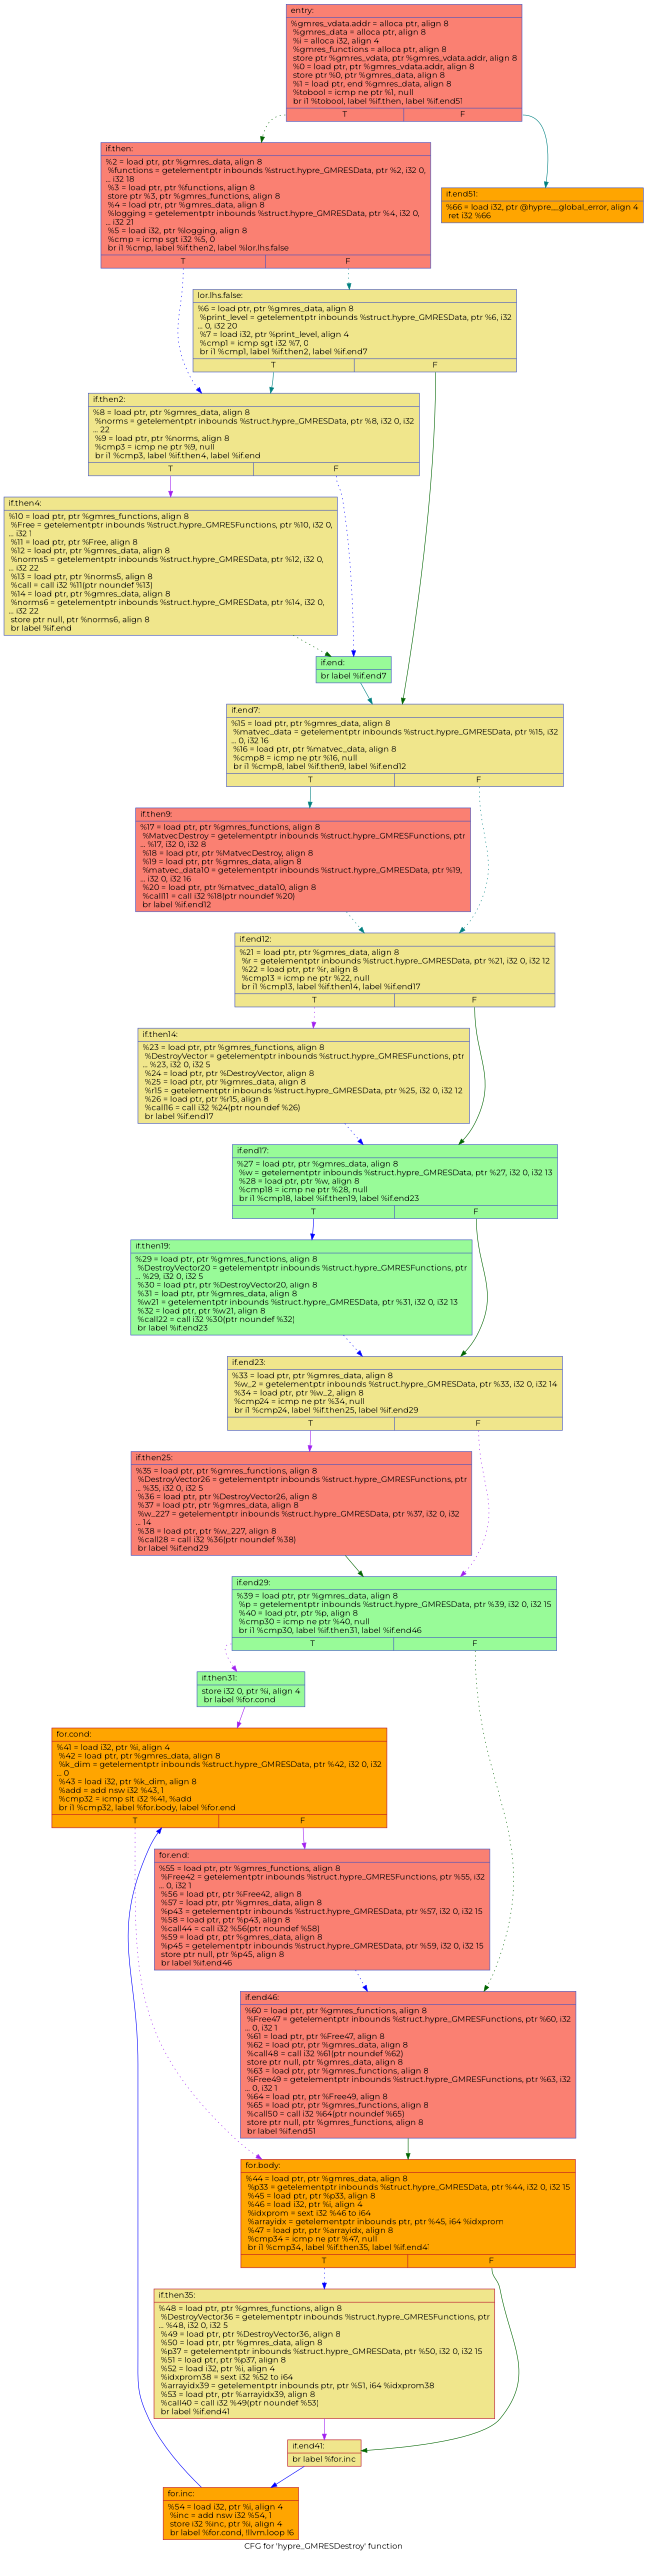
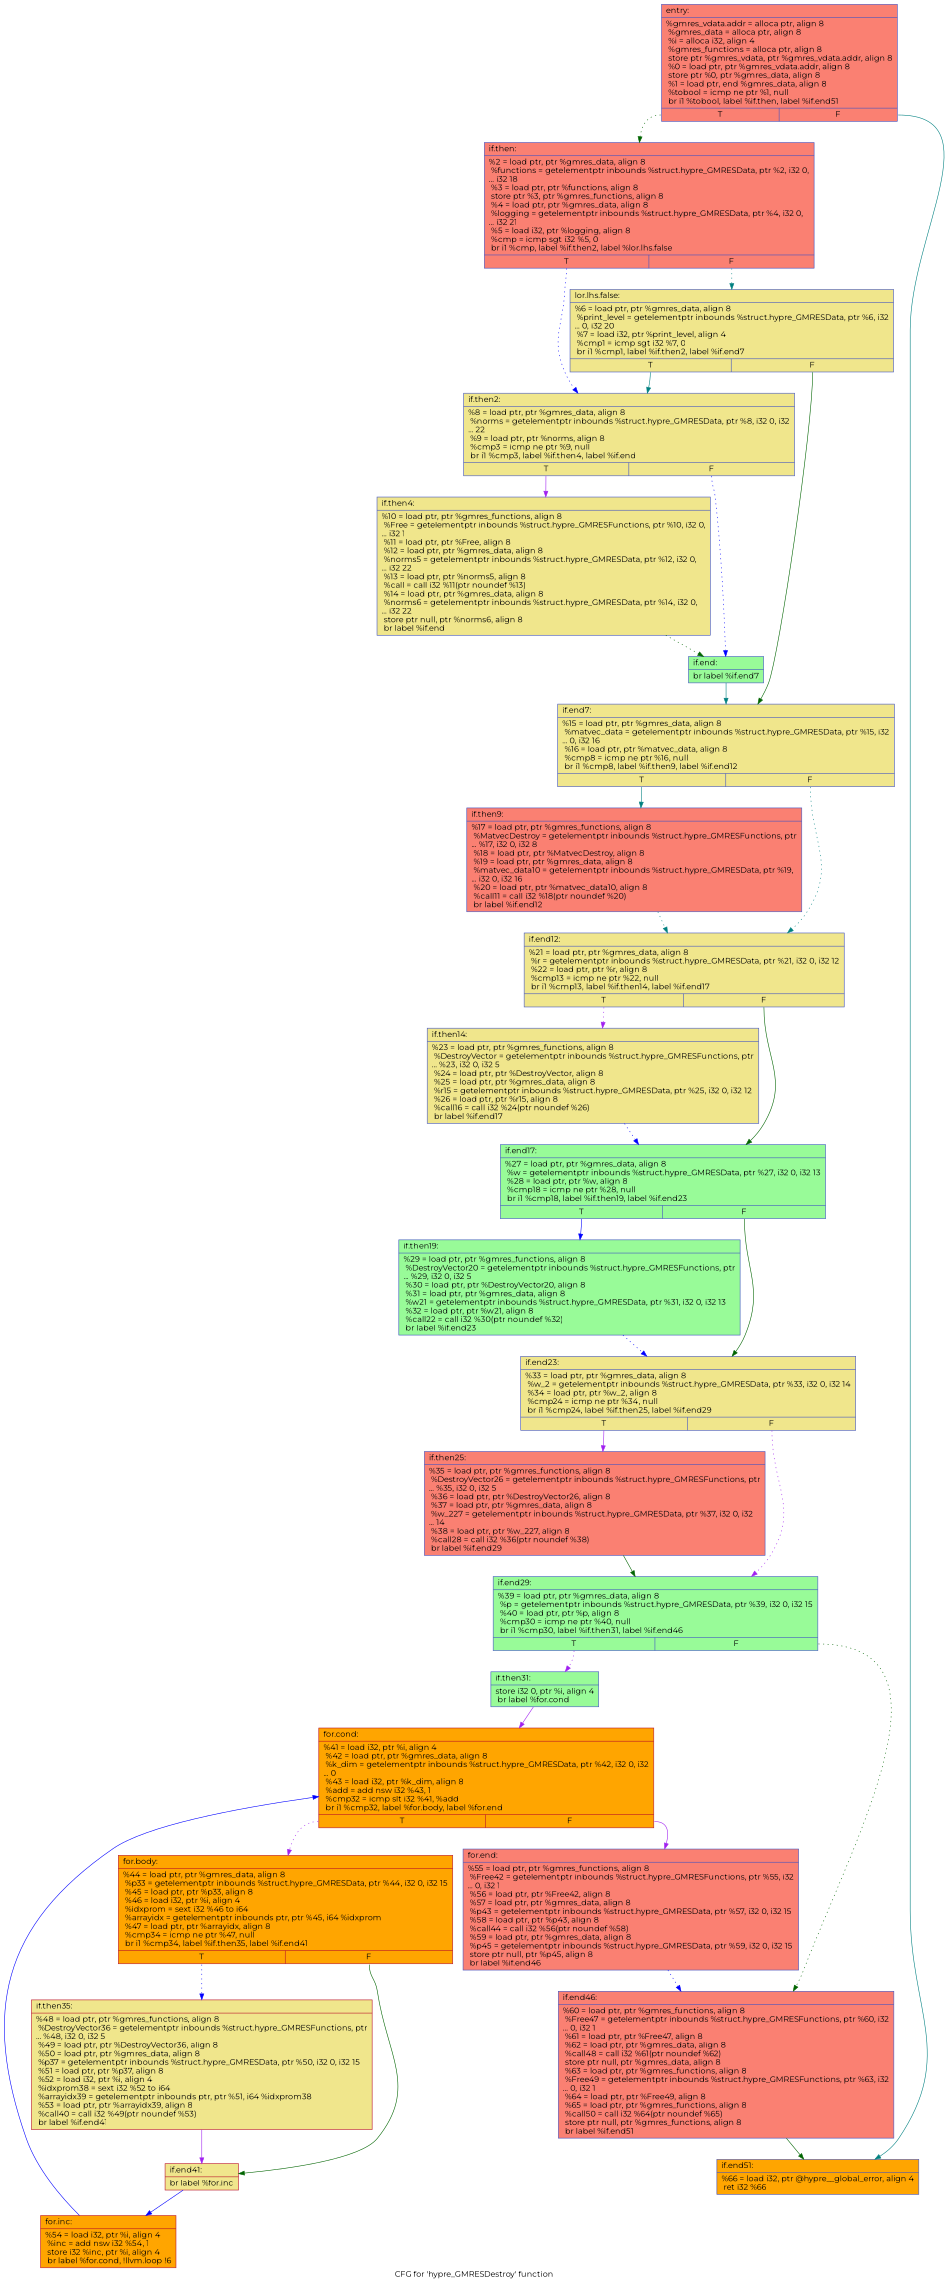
  digraph {
    fontname=Montserrat
    label="CFG for 'hypre_GMRESDestroy' function"
    node [color="#3d50c3ff" fillcolor=khaki fontname=Montserrat shape=record style=filled]
    edge [color=darkgreen fontname=Montserrat style=solid]
    n1 [fillcolor=salmon label="{entry:\l|  %gmres_vdata.addr = alloca ptr, align 8\l  %gmres_data = alloca ptr, align 8\l  %i = alloca i32, align 4\l  %gmres_functions = alloca ptr, align 8\l  store ptr %gmres_vdata, ptr %gmres_vdata.addr, align 8\l  %0 = load ptr, ptr %gmres_vdata.addr, align 8\l  store ptr %0, ptr %gmres_data, align 8\l  %1 = load ptr, end %gmres_data, align 8\l  %tobool = icmp ne ptr %1, null\l  br i1 %tobool, label %if.then, label %if.end51\l|{<s0>T|<s1>F}}"]
    n2 [fillcolor=salmon label="{if.then:\l|  %2 = load ptr, ptr %gmres_data, align 8\l  %functions = getelementptr inbounds %struct.hypre_GMRESData, ptr %2, i32 0,\l... i32 18\l  %3 = load ptr, ptr %functions, align 8\l  store ptr %3, ptr %gmres_functions, align 8\l  %4 = load ptr, ptr %gmres_data, align 8\l  %logging = getelementptr inbounds %struct.hypre_GMRESData, ptr %4, i32 0,\l... i32 21\l  %5 = load i32, ptr %logging, align 8\l  %cmp = icmp sgt i32 %5, 0\l  br i1 %cmp, label %if.then2, label %lor.lhs.false\l|{<s0>T|<s1>F}}"]
    n3 [fillcolor=orange label="{if.end51:\l|  %66 = load i32, ptr @hypre__global_error, align 4\l  ret i32 %66\l}"]
    n4 [label="{if.then2:\l|  %8 = load ptr, ptr %gmres_data, align 8\l  %norms = getelementptr inbounds %struct.hypre_GMRESData, ptr %8, i32 0, i32\l... 22\l  %9 = load ptr, ptr %norms, align 8\l  %cmp3 = icmp ne ptr %9, null\l  br i1 %cmp3, label %if.then4, label %if.end\l|{<s0>T|<s1>F}}"]
    n5 [label="{lor.lhs.false:\l|  %6 = load ptr, ptr %gmres_data, align 8\l  %print_level = getelementptr inbounds %struct.hypre_GMRESData, ptr %6, i32\l... 0, i32 20\l  %7 = load i32, ptr %print_level, align 4\l  %cmp1 = icmp sgt i32 %7, 0\l  br i1 %cmp1, label %if.then2, label %if.end7\l|{<s0>T|<s1>F}}"]
    n6 [label="{if.then4:\l|  %10 = load ptr, ptr %gmres_functions, align 8\l  %Free = getelementptr inbounds %struct.hypre_GMRESFunctions, ptr %10, i32 0,\l... i32 1\l  %11 = load ptr, ptr %Free, align 8\l  %12 = load ptr, ptr %gmres_data, align 8\l  %norms5 = getelementptr inbounds %struct.hypre_GMRESData, ptr %12, i32 0,\l... i32 22\l  %13 = load ptr, ptr %norms5, align 8\l  %call = call i32 %11(ptr noundef %13)\l  %14 = load ptr, ptr %gmres_data, align 8\l  %norms6 = getelementptr inbounds %struct.hypre_GMRESData, ptr %14, i32 0,\l... i32 22\l  store ptr null, ptr %norms6, align 8\l  br label %if.end\l}"]
    n7 [fillcolor=palegreen label="{if.end:\l|  br label %if.end7\l}"]
    n8 [label="{if.end7:\l|  %15 = load ptr, ptr %gmres_data, align 8\l  %matvec_data = getelementptr inbounds %struct.hypre_GMRESData, ptr %15, i32\l... 0, i32 16\l  %16 = load ptr, ptr %matvec_data, align 8\l  %cmp8 = icmp ne ptr %16, null\l  br i1 %cmp8, label %if.then9, label %if.end12\l|{<s0>T|<s1>F}}"]
    n9 [fillcolor=salmon label="{if.then9:\l|  %17 = load ptr, ptr %gmres_functions, align 8\l  %MatvecDestroy = getelementptr inbounds %struct.hypre_GMRESFunctions, ptr\l... %17, i32 0, i32 8\l  %18 = load ptr, ptr %MatvecDestroy, align 8\l  %19 = load ptr, ptr %gmres_data, align 8\l  %matvec_data10 = getelementptr inbounds %struct.hypre_GMRESData, ptr %19,\l... i32 0, i32 16\l  %20 = load ptr, ptr %matvec_data10, align 8\l  %call11 = call i32 %18(ptr noundef %20)\l  br label %if.end12\l}"]
    n10 [label="{if.end12:\l|  %21 = load ptr, ptr %gmres_data, align 8\l  %r = getelementptr inbounds %struct.hypre_GMRESData, ptr %21, i32 0, i32 12\l  %22 = load ptr, ptr %r, align 8\l  %cmp13 = icmp ne ptr %22, null\l  br i1 %cmp13, label %if.then14, label %if.end17\l|{<s0>T|<s1>F}}"]
    n11 [label="{if.then14:\l|  %23 = load ptr, ptr %gmres_functions, align 8\l  %DestroyVector = getelementptr inbounds %struct.hypre_GMRESFunctions, ptr\l... %23, i32 0, i32 5\l  %24 = load ptr, ptr %DestroyVector, align 8\l  %25 = load ptr, ptr %gmres_data, align 8\l  %r15 = getelementptr inbounds %struct.hypre_GMRESData, ptr %25, i32 0, i32 12\l  %26 = load ptr, ptr %r15, align 8\l  %call16 = call i32 %24(ptr noundef %26)\l  br label %if.end17\l}"]
    n12 [fillcolor=palegreen label="{if.end17:\l|  %27 = load ptr, ptr %gmres_data, align 8\l  %w = getelementptr inbounds %struct.hypre_GMRESData, ptr %27, i32 0, i32 13\l  %28 = load ptr, ptr %w, align 8\l  %cmp18 = icmp ne ptr %28, null\l  br i1 %cmp18, label %if.then19, label %if.end23\l|{<s0>T|<s1>F}}"]
    n13 [fillcolor=palegreen label="{if.then19:\l|  %29 = load ptr, ptr %gmres_functions, align 8\l  %DestroyVector20 = getelementptr inbounds %struct.hypre_GMRESFunctions, ptr\l... %29, i32 0, i32 5\l  %30 = load ptr, ptr %DestroyVector20, align 8\l  %31 = load ptr, ptr %gmres_data, align 8\l  %w21 = getelementptr inbounds %struct.hypre_GMRESData, ptr %31, i32 0, i32 13\l  %32 = load ptr, ptr %w21, align 8\l  %call22 = call i32 %30(ptr noundef %32)\l  br label %if.end23\l}"]
    n14 [label="{if.end23:\l|  %33 = load ptr, ptr %gmres_data, align 8\l  %w_2 = getelementptr inbounds %struct.hypre_GMRESData, ptr %33, i32 0, i32 14\l  %34 = load ptr, ptr %w_2, align 8\l  %cmp24 = icmp ne ptr %34, null\l  br i1 %cmp24, label %if.then25, label %if.end29\l|{<s0>T|<s1>F}}"]
    n15 [fillcolor=salmon label="{if.then25:\l|  %35 = load ptr, ptr %gmres_functions, align 8\l  %DestroyVector26 = getelementptr inbounds %struct.hypre_GMRESFunctions, ptr\l... %35, i32 0, i32 5\l  %36 = load ptr, ptr %DestroyVector26, align 8\l  %37 = load ptr, ptr %gmres_data, align 8\l  %w_227 = getelementptr inbounds %struct.hypre_GMRESData, ptr %37, i32 0, i32\l... 14\l  %38 = load ptr, ptr %w_227, align 8\l  %call28 = call i32 %36(ptr noundef %38)\l  br label %if.end29\l}"]
    n16 [fillcolor=palegreen label="{if.end29:\l|  %39 = load ptr, ptr %gmres_data, align 8\l  %p = getelementptr inbounds %struct.hypre_GMRESData, ptr %39, i32 0, i32 15\l  %40 = load ptr, ptr %p, align 8\l  %cmp30 = icmp ne ptr %40, null\l  br i1 %cmp30, label %if.then31, label %if.end46\l|{<s0>T|<s1>F}}"]
    n17 [fillcolor=palegreen label="{if.then31:\l|  store i32 0, ptr %i, align 4\l  br label %for.cond\l}"]
    n18 [fillcolor=salmon label="{if.end46:\l|  %60 = load ptr, ptr %gmres_functions, align 8\l  %Free47 = getelementptr inbounds %struct.hypre_GMRESFunctions, ptr %60, i32\l... 0, i32 1\l  %61 = load ptr, ptr %Free47, align 8\l  %62 = load ptr, ptr %gmres_data, align 8\l  %call48 = call i32 %61(ptr noundef %62)\l  store ptr null, ptr %gmres_data, align 8\l  %63 = load ptr, ptr %gmres_functions, align 8\l  %Free49 = getelementptr inbounds %struct.hypre_GMRESFunctions, ptr %63, i32\l... 0, i32 1\l  %64 = load ptr, ptr %Free49, align 8\l  %65 = load ptr, ptr %gmres_functions, align 8\l  %call50 = call i32 %64(ptr noundef %65)\l  store ptr null, ptr %gmres_functions, align 8\l  br label %if.end51\l}"]
    n19 [color="#b70d28ff" fillcolor=orange label="{for.cond:\l|  %41 = load i32, ptr %i, align 4\l  %42 = load ptr, ptr %gmres_data, align 8\l  %k_dim = getelementptr inbounds %struct.hypre_GMRESData, ptr %42, i32 0, i32\l... 0\l  %43 = load i32, ptr %k_dim, align 8\l  %add = add nsw i32 %43, 1\l  %cmp32 = icmp slt i32 %41, %add\l  br i1 %cmp32, label %for.body, label %for.end\l|{<s0>T|<s1>F}}"]
    n20 [color="#b70d28ff" fillcolor=orange label="{for.body:\l|  %44 = load ptr, ptr %gmres_data, align 8\l  %p33 = getelementptr inbounds %struct.hypre_GMRESData, ptr %44, i32 0, i32 15\l  %45 = load ptr, ptr %p33, align 8\l  %46 = load i32, ptr %i, align 4\l  %idxprom = sext i32 %46 to i64\l  %arrayidx = getelementptr inbounds ptr, ptr %45, i64 %idxprom\l  %47 = load ptr, ptr %arrayidx, align 8\l  %cmp34 = icmp ne ptr %47, null\l  br i1 %cmp34, label %if.then35, label %if.end41\l|{<s0>T|<s1>F}}"]
    n21 [fillcolor=salmon label="{for.end:\l|  %55 = load ptr, ptr %gmres_functions, align 8\l  %Free42 = getelementptr inbounds %struct.hypre_GMRESFunctions, ptr %55, i32\l... 0, i32 1\l  %56 = load ptr, ptr %Free42, align 8\l  %57 = load ptr, ptr %gmres_data, align 8\l  %p43 = getelementptr inbounds %struct.hypre_GMRESData, ptr %57, i32 0, i32 15\l  %58 = load ptr, ptr %p43, align 8\l  %call44 = call i32 %56(ptr noundef %58)\l  %59 = load ptr, ptr %gmres_data, align 8\l  %p45 = getelementptr inbounds %struct.hypre_GMRESData, ptr %59, i32 0, i32 15\l  store ptr null, ptr %p45, align 8\l  br label %if.end46\l}"]
    n22 [color="#b70d28ff" label="{if.then35:\l|  %48 = load ptr, ptr %gmres_functions, align 8\l  %DestroyVector36 = getelementptr inbounds %struct.hypre_GMRESFunctions, ptr\l... %48, i32 0, i32 5\l  %49 = load ptr, ptr %DestroyVector36, align 8\l  %50 = load ptr, ptr %gmres_data, align 8\l  %p37 = getelementptr inbounds %struct.hypre_GMRESData, ptr %50, i32 0, i32 15\l  %51 = load ptr, ptr %p37, align 8\l  %52 = load i32, ptr %i, align 4\l  %idxprom38 = sext i32 %52 to i64\l  %arrayidx39 = getelementptr inbounds ptr, ptr %51, i64 %idxprom38\l  %53 = load ptr, ptr %arrayidx39, align 8\l  %call40 = call i32 %49(ptr noundef %53)\l  br label %if.end41\l}"]
    n23 [color="#b70d28ff" label="{if.end41:\l|  br label %for.inc\l}"]
    n24 [color="#b70d28ff" fillcolor=orange label="{for.inc:\l|  %54 = load i32, ptr %i, align 4\l  %inc = add nsw i32 %54, 1\l  store i32 %inc, ptr %i, align 4\l  br label %for.cond, !llvm.loop !6\l}"]
    n1 -> n2 [style=dotted tailport=s0]
    n1 -> n3 [color=teal tailport=s1]
    n2 -> n4 [color=blue style=dotted tailport=s0]
    n2 -> n5 [color=teal style=dotted tailport=s1]
    n4 -> n6 [color=purple tailport=s0]
    n4 -> n7 [color=blue style=dotted tailport=s1]
    n5 -> n4 [color=teal tailport=s0]
    n5 -> n8 [tailport=s1]
    n6 -> n7 [style=dotted]
    n7 -> n8 [color=teal]
    n8 -> n9 [color=teal tailport=s0]
    n8 -> n10 [color=teal style=dotted tailport=s1]
    n9 -> n10 [color=teal style=dotted]
    n10 -> n11 [color=purple style=dotted tailport=s0]
    n10 -> n12 [tailport=s1]
    n11 -> n12 [color=blue style=dotted]
    n12 -> n13 [color=blue tailport=s0]
    n12 -> n14 [tailport=s1]
    n13 -> n14 [color=blue style=dotted]
    n14 -> n15 [color=purple tailport=s0]
    n14 -> n16 [color=purple style=dotted tailport=s1]
    n15 -> n16
    n16 -> n17 [color=purple style=dotted tailport=s0]
    n16 -> n18 [style=dotted tailport=s1]
    n17 -> n19 [color=purple]
-   n18 -> n20
+   n18 -> n3
    n19 -> n20 [color=purple style=dotted tailport=s0]
    n19 -> n21 [color=purple tailport=s1]
    n20 -> n22 [color=blue style=dotted tailport=s0]
    n20 -> n23 [tailport=s1]
    n21 -> n18 [color=blue style=dotted]
    n22 -> n23 [color=purple]
    n23 -> n24 [color=blue]
    n24 -> n19 [color=blue]
  }
